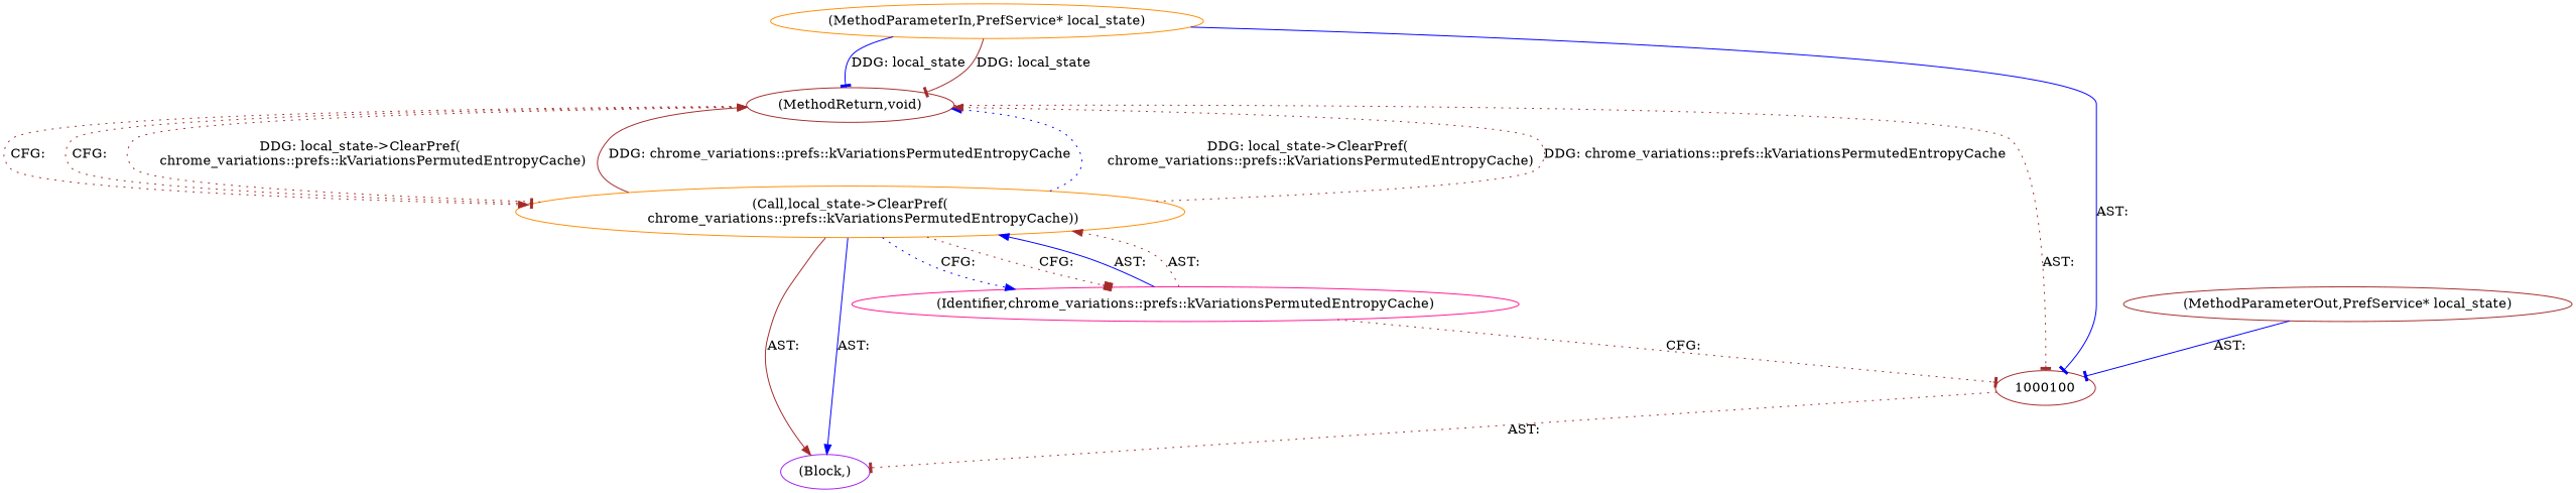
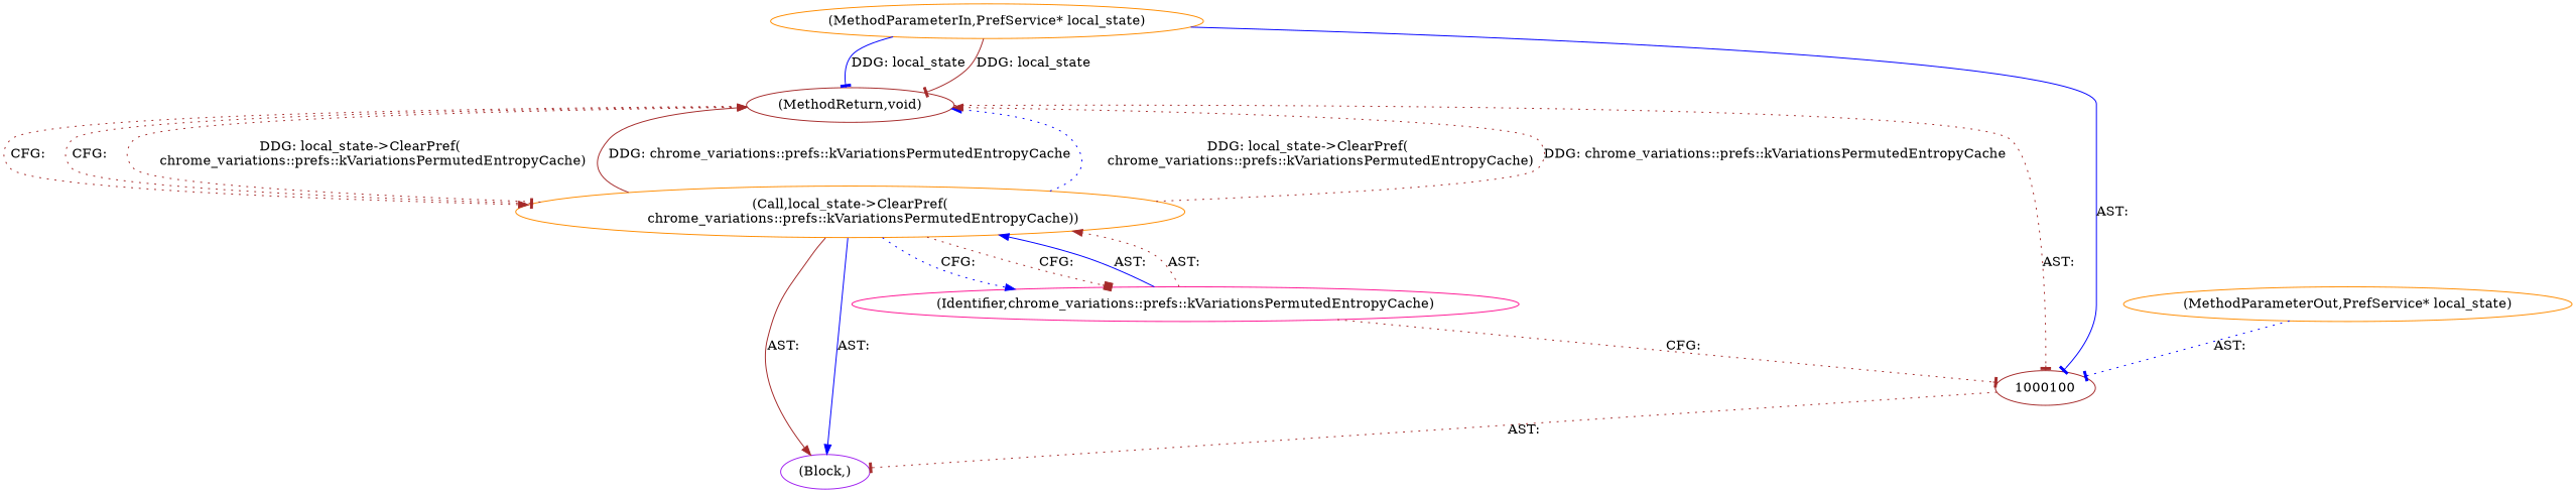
  digraph {
    node [color=darkorange]
    edge [arrowhead=normal color=brown style=dotted]
    n1 [color=brown label="(MethodReturn,void)"]
    n2 [label="(Call,local_state->ClearPref(\n      chrome_variations::prefs::kVariationsPermutedEntropyCache))"]
    1000100 [color=brown]
    n4 [color=purple label="(Block,)"]
    n5 [color=deeppink label="(Identifier,chrome_variations::prefs::kVariationsPermutedEntropyCache)"]
    n6 [label="(MethodParameterIn,PrefService* local_state)"]
-   n7 [color=brown label="(MethodParameterOut,PrefService* local_state)"]
+   n7 [label="(MethodParameterOut,PrefService* local_state)"]
    n1 -> n2 [label="CFG: "]
    n1 -> n2 [arrowhead=tee label="CFG: "]
    n1 -> 1000100 [arrowhead=tee label="AST: "]
    n2 -> n1 [label="DDG: local_state->ClearPref(\n      chrome_variations::prefs::kVariationsPermutedEntropyCache)"]
    n2 -> n1 [label="DDG: chrome_variations::prefs::kVariationsPermutedEntropyCache" style=solid]
    n2 -> n1 [color=blue label="DDG: local_state->ClearPref(\n      chrome_variations::prefs::kVariationsPermutedEntropyCache)"]
    n2 -> n1 [label="DDG: chrome_variations::prefs::kVariationsPermutedEntropyCache"]
    n2 -> n4 [label="AST: " style=solid]
    n2 -> n4 [color=blue label="AST: " style=solid]
    n2 -> n5 [color=blue label="CFG: "]
    n2 -> n5 [arrowhead=box label="CFG: "]
    1000100 -> n4 [arrowhead=tee label="AST: "]
    n5 -> n2 [color=blue label="AST: " style=solid]
    n5 -> n2 [label="AST: "]
    n5 -> 1000100 [arrowhead=tee label="CFG: "]
    n6 -> n1 [arrowhead=tee color=blue label="DDG: local_state" style=solid]
    n6 -> n1 [arrowhead=tee label="DDG: local_state" style=solid]
    n6 -> 1000100 [arrowhead=tee color=blue label="AST: " style=solid]
-   n7 -> 1000100 [arrowhead=tee color=blue label="AST: " style=solid]
+   n7 -> 1000100 [arrowhead=tee color=blue label="AST: "]
  }
